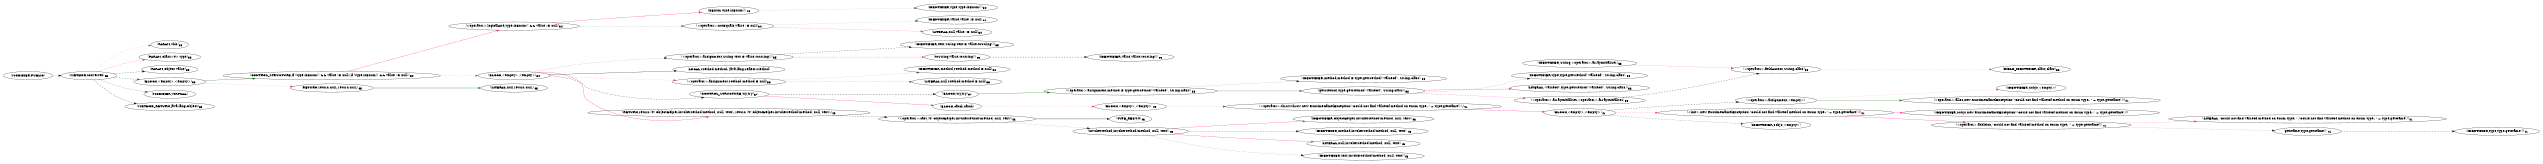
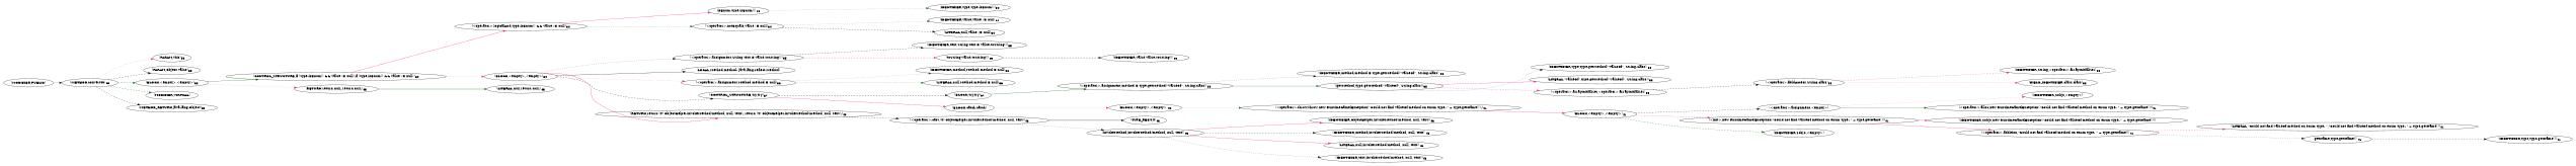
  digraph {
    rankdir=LR
    edge [color=deeppink style=dashed]
    n1 [label=<(METHOD,convertTo)<SUB>33</SUB>>]
    n2 [label=<(PARAM,this)<SUB>33</SUB>>]
-   n3 [label=<(PARAM,Class&lt;T&gt; type)<SUB>33</SUB>>]
    n4 [label=<(PARAM,Object value)<SUB>33</SUB>>]
    n5 [label=<(BLOCK,&lt;empty&gt;,&lt;empty&gt;)<SUB>33</SUB>>]
    n6 [label=<(MODIFIER,VIRTUAL)>]
    n7 [label=<(METHOD_RETURN,java.lang.Object)<SUB>33</SUB>>]
    n8 [label=<(CONTROL_STRUCTURE,if (type.isEnum() &amp;&amp; value != null),if (type.isEnum() &amp;&amp; value != null))<SUB>34</SUB>>]
    n9 [label=<(RETURN,return null;,return null;)<SUB>45</SUB>>]
    n10 [label=<(MODIFIER,PUBLIC)>]
    n11 [label=<(&lt;operator&gt;.logicalAnd,type.isEnum() &amp;&amp; value != null)<SUB>34</SUB>>]
    n12 [label=<(BLOCK,&lt;empty&gt;,&lt;empty&gt;)<SUB>34</SUB>>]
    n13 [label=<(LITERAL,null,return null;)<SUB>45</SUB>>]
    n14 [label=<(isEnum,type.isEnum())<SUB>44</SUB>>]
    n15 [label=<(&lt;operator&gt;.notEquals,value != null)<SUB>34</SUB>>]
    n16 [label=<(&lt;operator&gt;.assignment,String text = value.toString())<SUB>35</SUB>>]
    n17 [label=<(LOCAL,Method method: java.lang.reflect.Method)>]
    n18 [label=<(&lt;operator&gt;.assignment,Method method = null)<SUB>36</SUB>>]
    n19 [label=<(CONTROL_STRUCTURE,try,try)<SUB>37</SUB>>]
    n20 [label=<(RETURN,return (T) ObjectHelper.invokeMethod(method, null, text);,return (T) ObjectHelper.invokeMethod(method, null, text);)<SUB>43</SUB>>]
    n21 [label=<(IDENTIFIER,type,type.isEnum())<SUB>34</SUB>>]
    n22 [label=<(IDENTIFIER,value,value != null)<SUB>34</SUB>>]
    n23 [label=<(LITERAL,null,value != null)<SUB>34</SUB>>]
    n24 [label=<(IDENTIFIER,text,String text = value.toString())<SUB>35</SUB>>]
    n25 [label=<(toString,value.toString())<SUB>35</SUB>>]
    n26 [label=<(IDENTIFIER,method,Method method = null)<SUB>36</SUB>>]
    n27 [label=<(LITERAL,null,Method method = null)<SUB>36</SUB>>]
    n28 [label=<(BLOCK,try,try)<SUB>97</SUB>>]
    n29 [label=<(BLOCK,catch,catch)>]
    n30 [label=<(&lt;operator&gt;.cast,(T) ObjectHelper.invokeMethod(method, null, text))<SUB>43</SUB>>]
    n31 [label=<(IDENTIFIER,value,value.toString())<SUB>35</SUB>>]
    n32 [label=<(&lt;operator&gt;.assignment,method = type.getMethod(&quot;valueOf&quot;, String.class))<SUB>38</SUB>>]
    n33 [label=<(BLOCK,&lt;empty&gt;,&lt;empty&gt;)<SUB>40</SUB>>]
    n34 [label=<(IDENTIFIER,method,method = type.getMethod(&quot;valueOf&quot;, String.class))<SUB>38</SUB>>]
    n35 [label=<(getMethod,type.getMethod(&quot;valueOf&quot;, String.class))<SUB>38</SUB>>]
    n36 [label=<(IDENTIFIER,type,type.getMethod(&quot;valueOf&quot;, String.class))<SUB>38</SUB>>]
    n37 [label=<(LITERAL,&quot;valueOf&quot;,type.getMethod(&quot;valueOf&quot;, String.class))<SUB>38</SUB>>]
    n38 [label=<(&lt;operator&gt;.arrayInitializer,&lt;operator&gt;.arrayInitializer)<SUB>38</SUB>>]
    n39 [label=<(&lt;operator&gt;.fieldAccess,String.class)<SUB>38</SUB>>]
    n40 [label=<(IDENTIFIER,String,&lt;operator&gt;.arrayInitializer)<SUB>38</SUB>>]
    n41 [label=<(FIELD_IDENTIFIER,class,class)<SUB>38</SUB>>]
    n42 [label=<(&lt;operator&gt;.throw,throw new RuntimeCamelException(&quot;Could not find valueOf method on enum type: &quot; + type.getName());)<SUB>41</SUB>>]
    n43 [label=<(BLOCK,&lt;empty&gt;,&lt;empty&gt;)<SUB>41</SUB>>]
    n44 [label=<(&lt;operator&gt;.assignment,&lt;empty&gt;)>]
    n45 [label=<(&lt;init&gt;,new RuntimeCamelException(&quot;Could not find valueOf method on enum type: &quot; + type.getName()))<SUB>41</SUB>>]
    n46 [label=<(IDENTIFIER,$obj0,&lt;empty&gt;)>]
    n47 [label=<(IDENTIFIER,$obj0,&lt;empty&gt;)>]
    n48 [label=<(&lt;operator&gt;.alloc,new RuntimeCamelException(&quot;Could not find valueOf method on enum type: &quot; + type.getName()))<SUB>41</SUB>>]
    n49 [label=<(IDENTIFIER,$obj0,new RuntimeCamelException(&quot;Could not find valueOf method on enum type: &quot; + type.getName()))>]
    n50 [label=<(&lt;operator&gt;.addition,&quot;Could not find valueOf method on enum type: &quot; + type.getName())<SUB>41</SUB>>]
    n51 [label=<(LITERAL,&quot;Could not find valueOf method on enum type: &quot;,&quot;Could not find valueOf method on enum type: &quot; + type.getName())<SUB>41</SUB>>]
    n52 [label=<(getName,type.getName())<SUB>41</SUB>>]
    n53 [label=<(IDENTIFIER,type,type.getName())<SUB>41</SUB>>]
    n54 [label=<(TYPE_REF,T,T)<SUB>43</SUB>>]
    n55 [label=<(invokeMethod,invokeMethod(method, null, text))<SUB>43</SUB>>]
    n56 [label=<(IDENTIFIER,ObjectHelper,invokeMethod(method, null, text))<SUB>43</SUB>>]
    n57 [label=<(IDENTIFIER,method,invokeMethod(method, null, text))<SUB>43</SUB>>]
    n58 [label=<(LITERAL,null,invokeMethod(method, null, text))<SUB>43</SUB>>]
    n59 [label=<(IDENTIFIER,text,invokeMethod(method, null, text))<SUB>43</SUB>>]
    n1 -> n2 [style=dotted]
-   n1 -> n3
    n1 -> n4 [color=black]
    n1 -> n5 [color=darkgreen]
    n1 -> n6 [color=darkgreen]
    n1 -> n7 [color=black]
    n5 -> n8 [color=darkgreen style=solid]
    n5 -> n9 [style=dotted]
    n8 -> n11 [style=solid]
    n8 -> n12 [style=dotted]
    n9 -> n13 [color=darkgreen style=solid]
    n10 -> n1 [color=black style=dotted]
    n11 -> n14 [style=solid]
    n11 -> n15 [color=darkgreen style=dotted]
    n12 -> n16 [color=black style=dotted]
    n12 -> n17 [color=black style=solid]
    n12 -> n18 [style=dotted]
    n12 -> n19 [color=black]
    n12 -> n20 [style=solid]
    n14 -> n21 [color=darkgreen style=dotted]
    n15 -> n22 [color=darkgreen style=dotted]
-   n15 -> n23
+   n15 -> n23 [color=black]
    n16 -> n24 [color=black]
    n16 -> n25
    n18 -> n26 [color=darkgreen style=dotted]
    n18 -> n27 [color=darkgreen style=dotted]
    n19 -> n28 [color=black]
    n19 -> n29 [style=solid]
    n20 -> n30 [color=black]
    n25 -> n31 [color=black]
    n28 -> n32 [color=darkgreen style=solid]
    n29 -> n33 [style=dotted]
    n30 -> n54 [color=black style=solid]
    n30 -> n55 [color=black style=dotted]
    n32 -> n34 [color=black style=dotted]
    n32 -> n35 [color=darkgreen style=solid]
    n33 -> n42 [color=darkgreen style=dotted]
    n35 -> n36 [color=black style=dotted]
    n35 -> n37 [style=solid]
    n35 -> n38
    n38 -> n39 [color=black]
-   n40 -> n39
+   n39 -> n40
    n39 -> n41 [style=dotted]
    n42 -> n43 [style=solid]
    n43 -> n44 [color=black]
    n43 -> n45
    n43 -> n46 [color=darkgreen]
    n44 -> n47 [style=dotted]
    n44 -> n48 [color=darkgreen style=solid]
    n45 -> n49 [style=solid]
    n45 -> n50 [style=solid]
    n50 -> n51
    n50 -> n52 [color=black style=dotted]
    n52 -> n53 [color=black]
    n55 -> n56 [style=solid]
    n55 -> n57 [color=black]
    n55 -> n58 [style=solid]
    n55 -> n59 [color=black style=dotted]
  }
